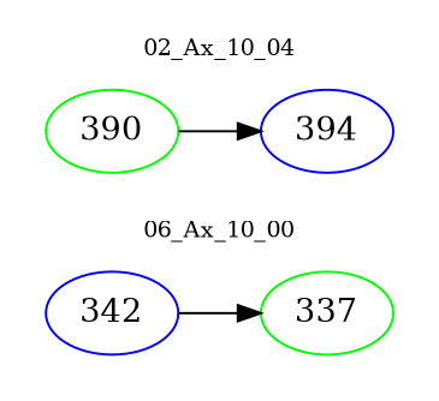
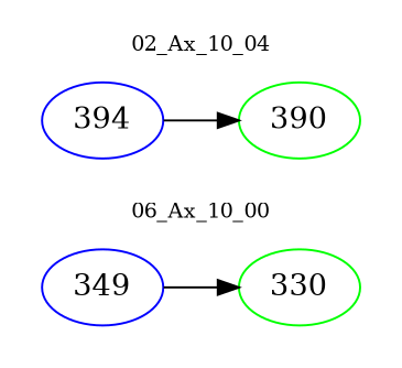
  digraph {
    rankdir=LR
    node [color=blue]
    edge [color=black]
-   n1 [label=342]
-   n2 [color=green label=337]
+   n1 [label=349]
+   n2 [color=green label=330]
    n3 [label=394]
    n4 [color=green label=390]
    subgraph cluster_1 {
      color=white
      fontsize=10
      label="06_Ax_10_00"
      n1
      n2
    }
    subgraph cluster_2 {
      color=white
      fontsize=10
      label="02_Ax_10_04"
      n3
      n4
    }
    n1 -> n2
-   n4 -> n3
+   n3 -> n4
  }
